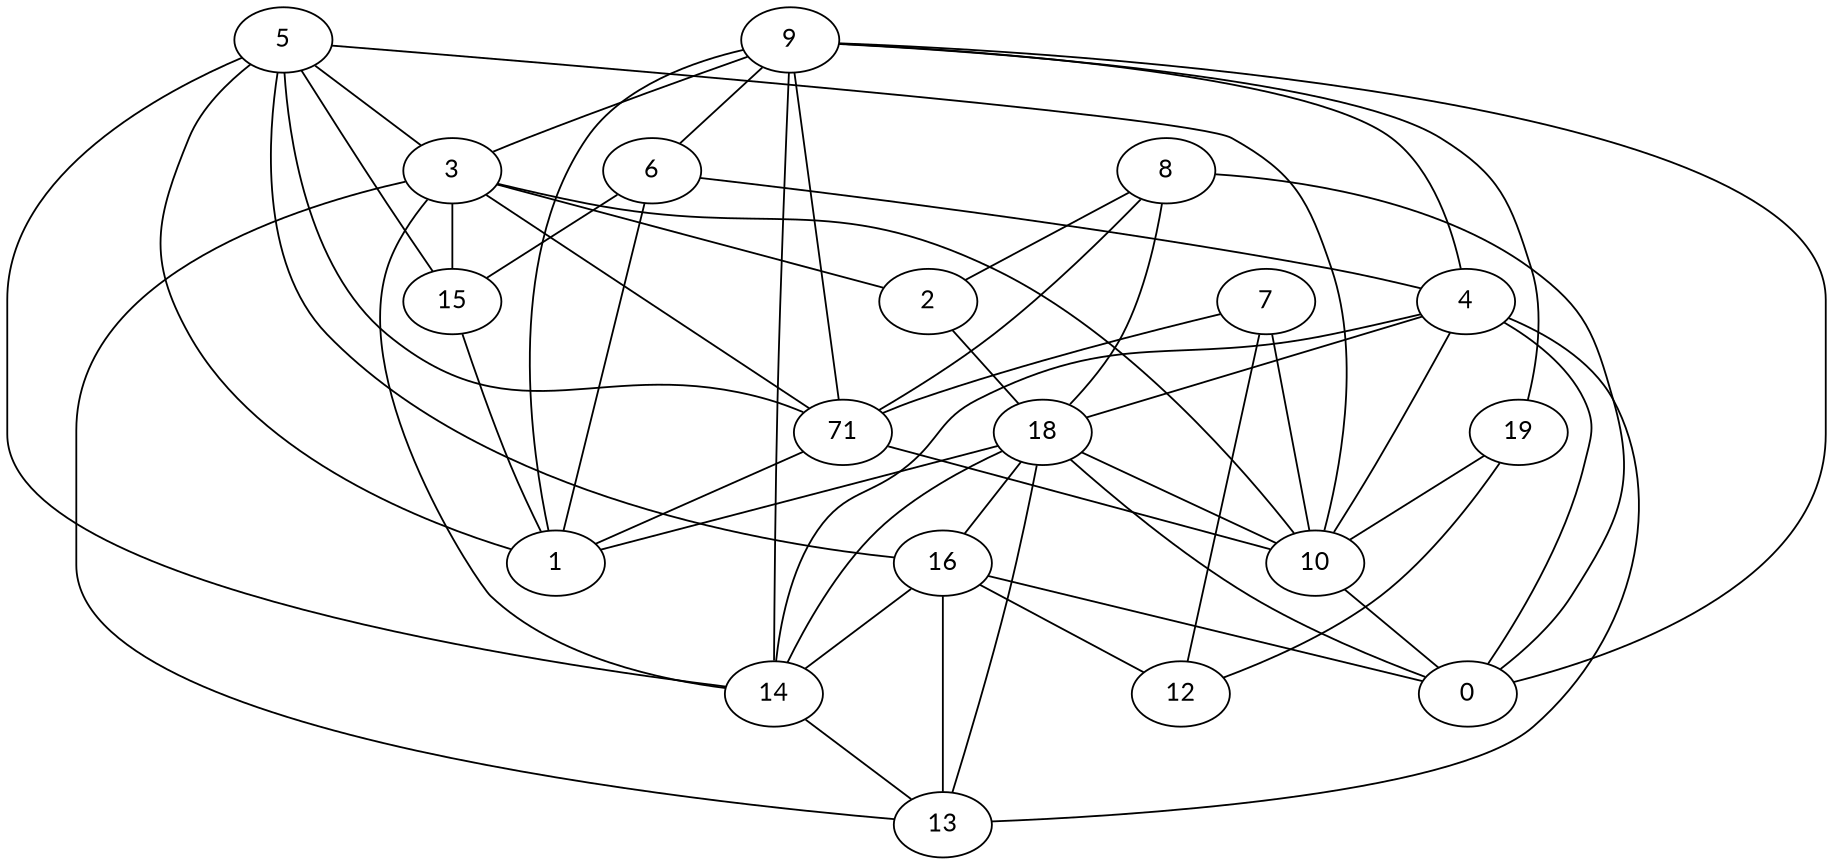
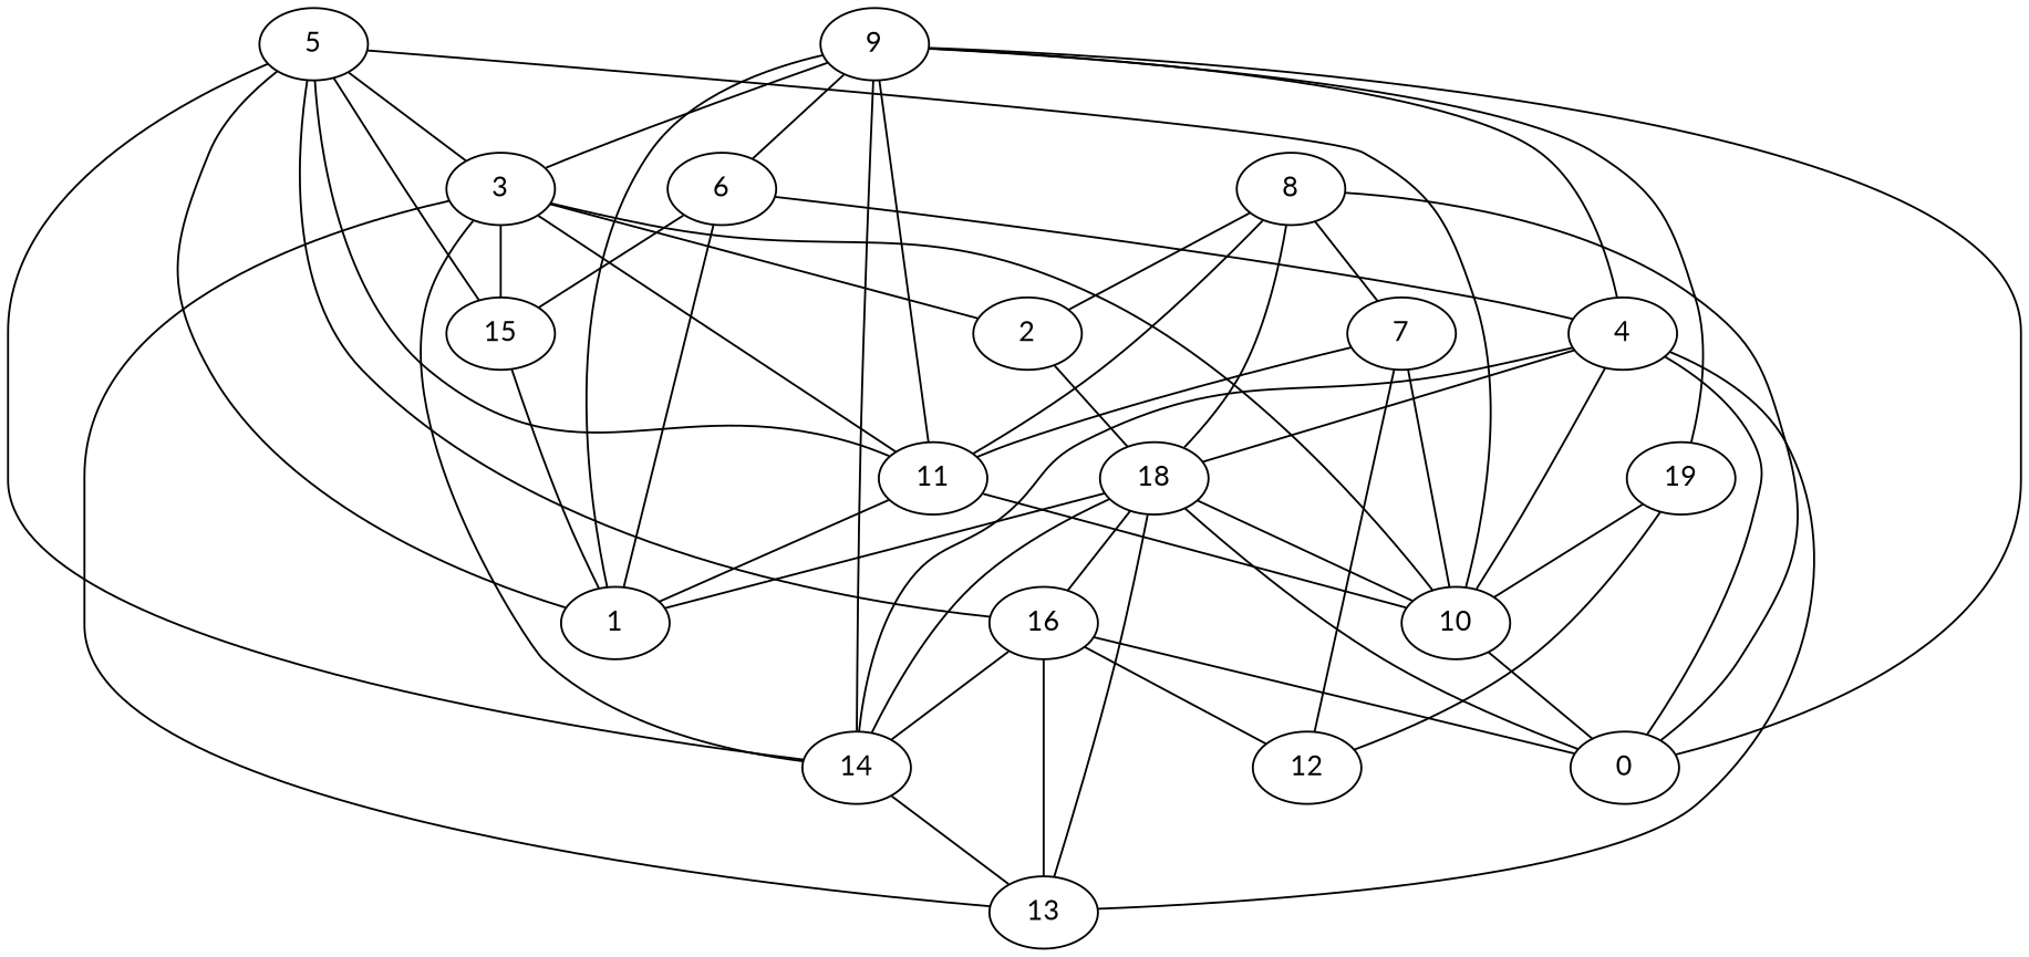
  digraph {
    fontname=Lato
    node [fontname=Lato]
    edge [color=black dir=none fontname=Lato]
    4
    18
    0
    10
    13
    14
    1
    16
    8
-   11 [label=71]
+   11
    2
    7
    5
    15
    3
    12
    9
    6
    19
    subgraph sub_1 {
      4
      18
      0
      10
      13
      14
      1
      16
      8
      11
      2
      7
      5
      15
      3
      12
      9
      6
      19
    }
    4 -> 18
    4 -> 0
    4 -> 10
    4 -> 13
    4 -> 14
    18 -> 0
    18 -> 10
    18 -> 13
    18 -> 14
    18 -> 1
    18 -> 16
    10 -> 0
    14 -> 13
    16 -> 0
    16 -> 13
    16 -> 14
    16 -> 12
    8 -> 18
    8 -> 0
    8 -> 11
    8 -> 2
+   8 -> 7
    11 -> 10
    11 -> 1
    2 -> 18
    7 -> 10
    7 -> 11
    7 -> 12
    5 -> 10
    5 -> 14
    5 -> 1
    5 -> 16
    5 -> 11
    5 -> 15
    5 -> 3
    15 -> 1
    3 -> 10
    3 -> 13
    3 -> 14
    3 -> 11
    3 -> 2
    3 -> 15
    9 -> 4
    9 -> 0
    9 -> 14
    9 -> 1
    9 -> 11
    9 -> 3
    9 -> 6
    9 -> 19
    6 -> 4
    6 -> 1
    6 -> 15
    19 -> 10
    19 -> 12
  }
